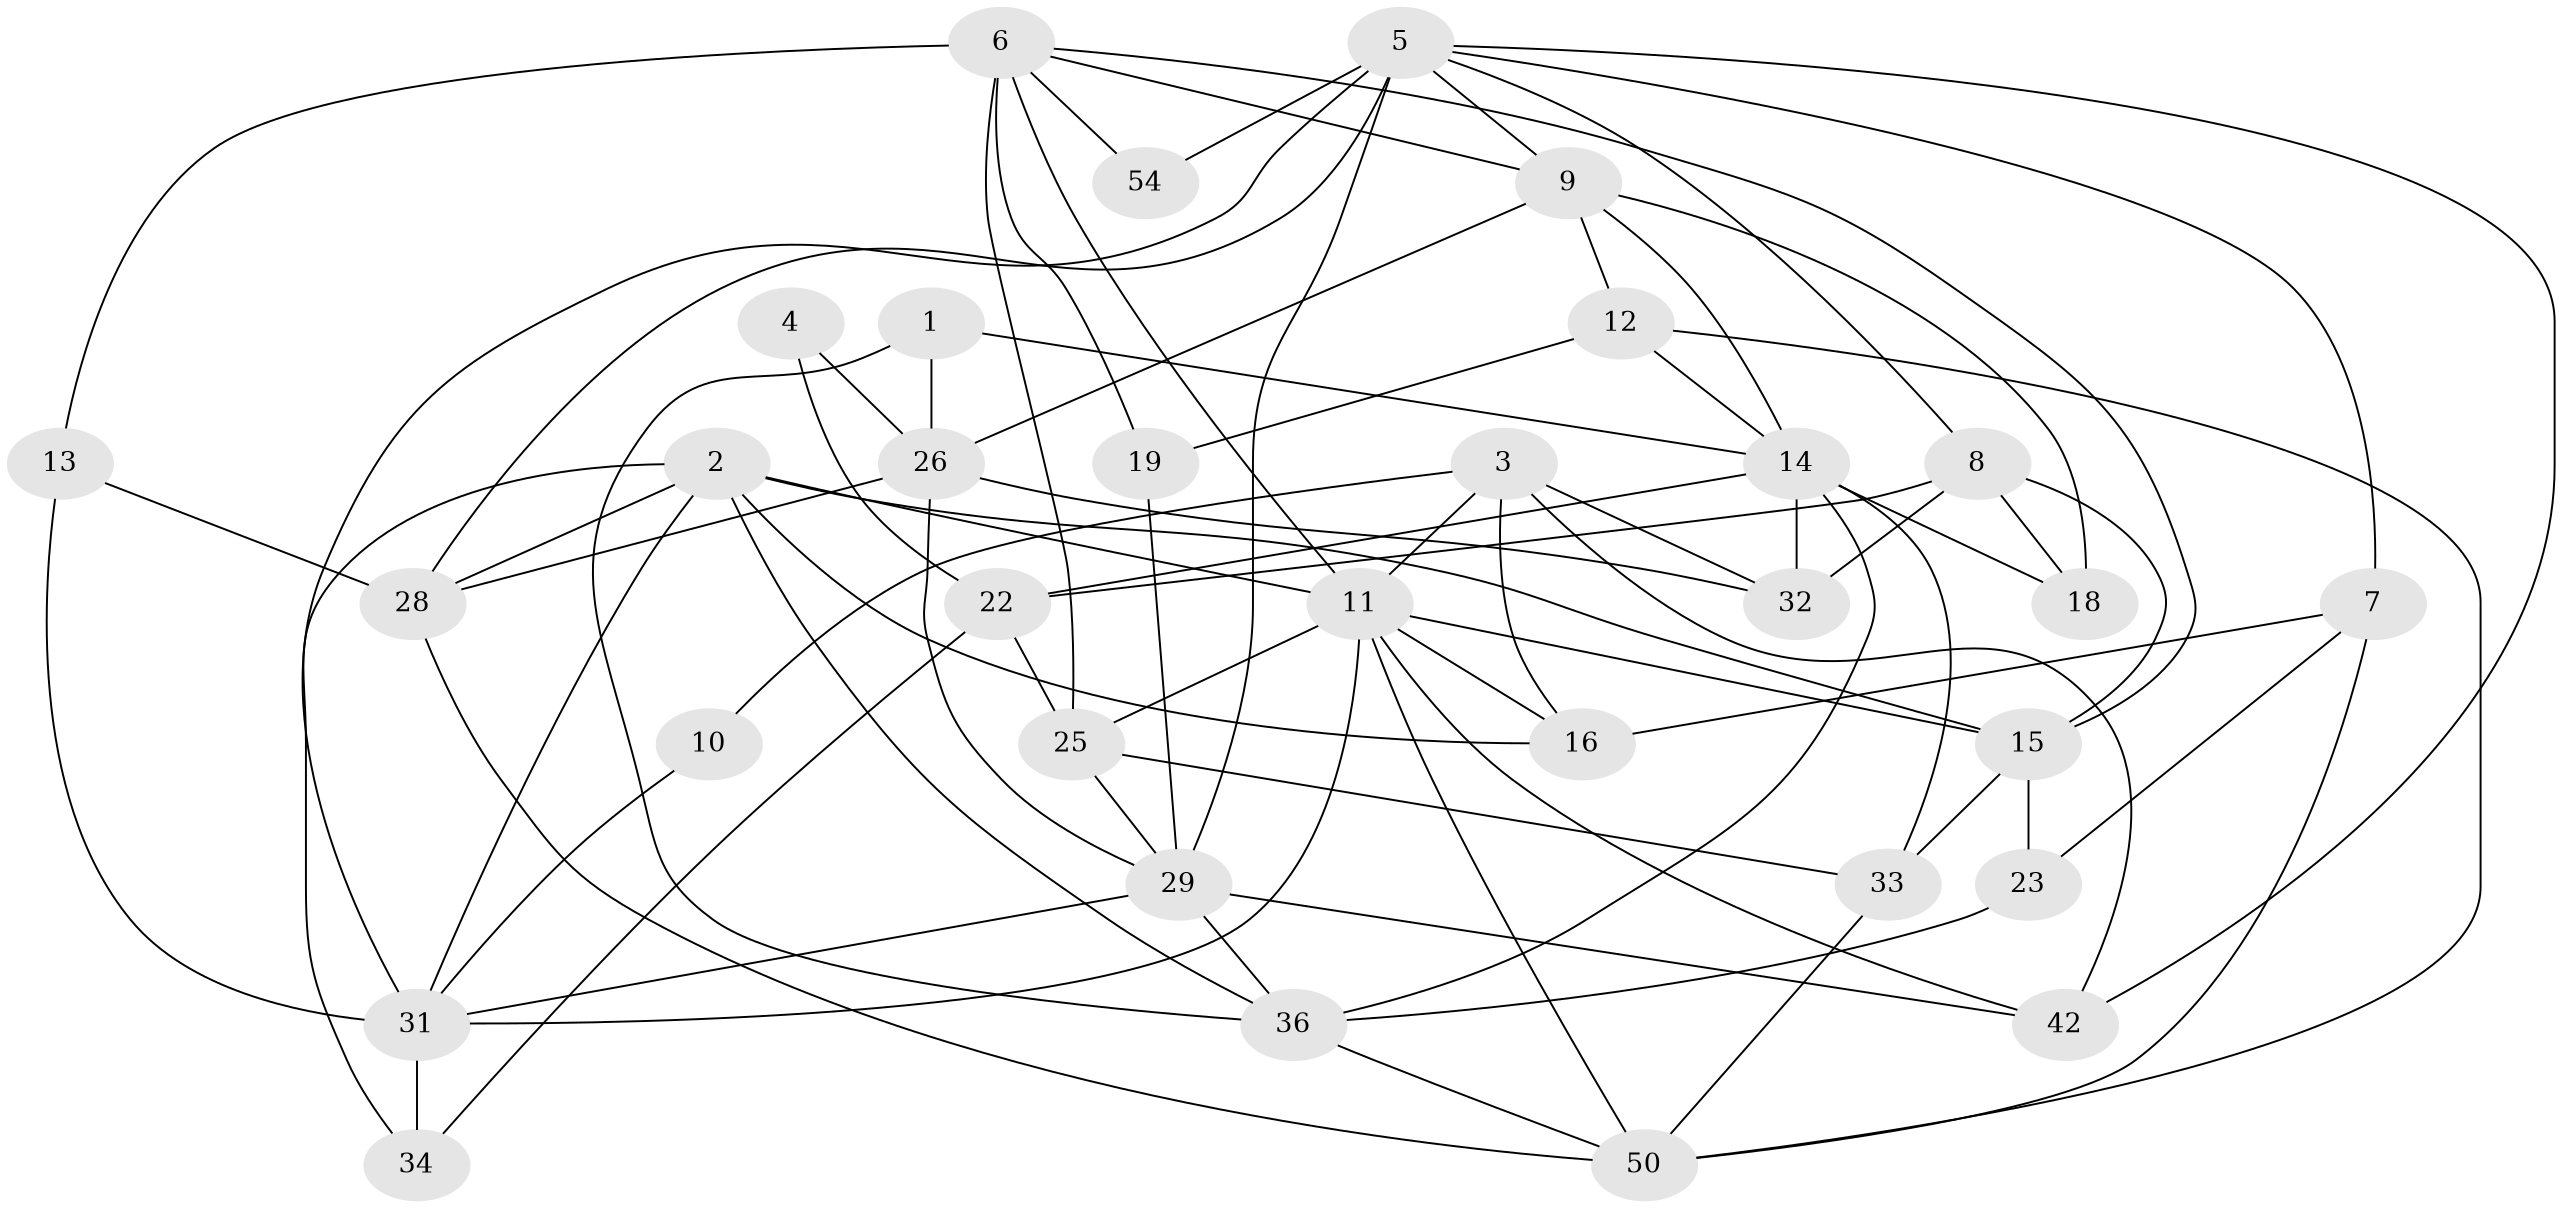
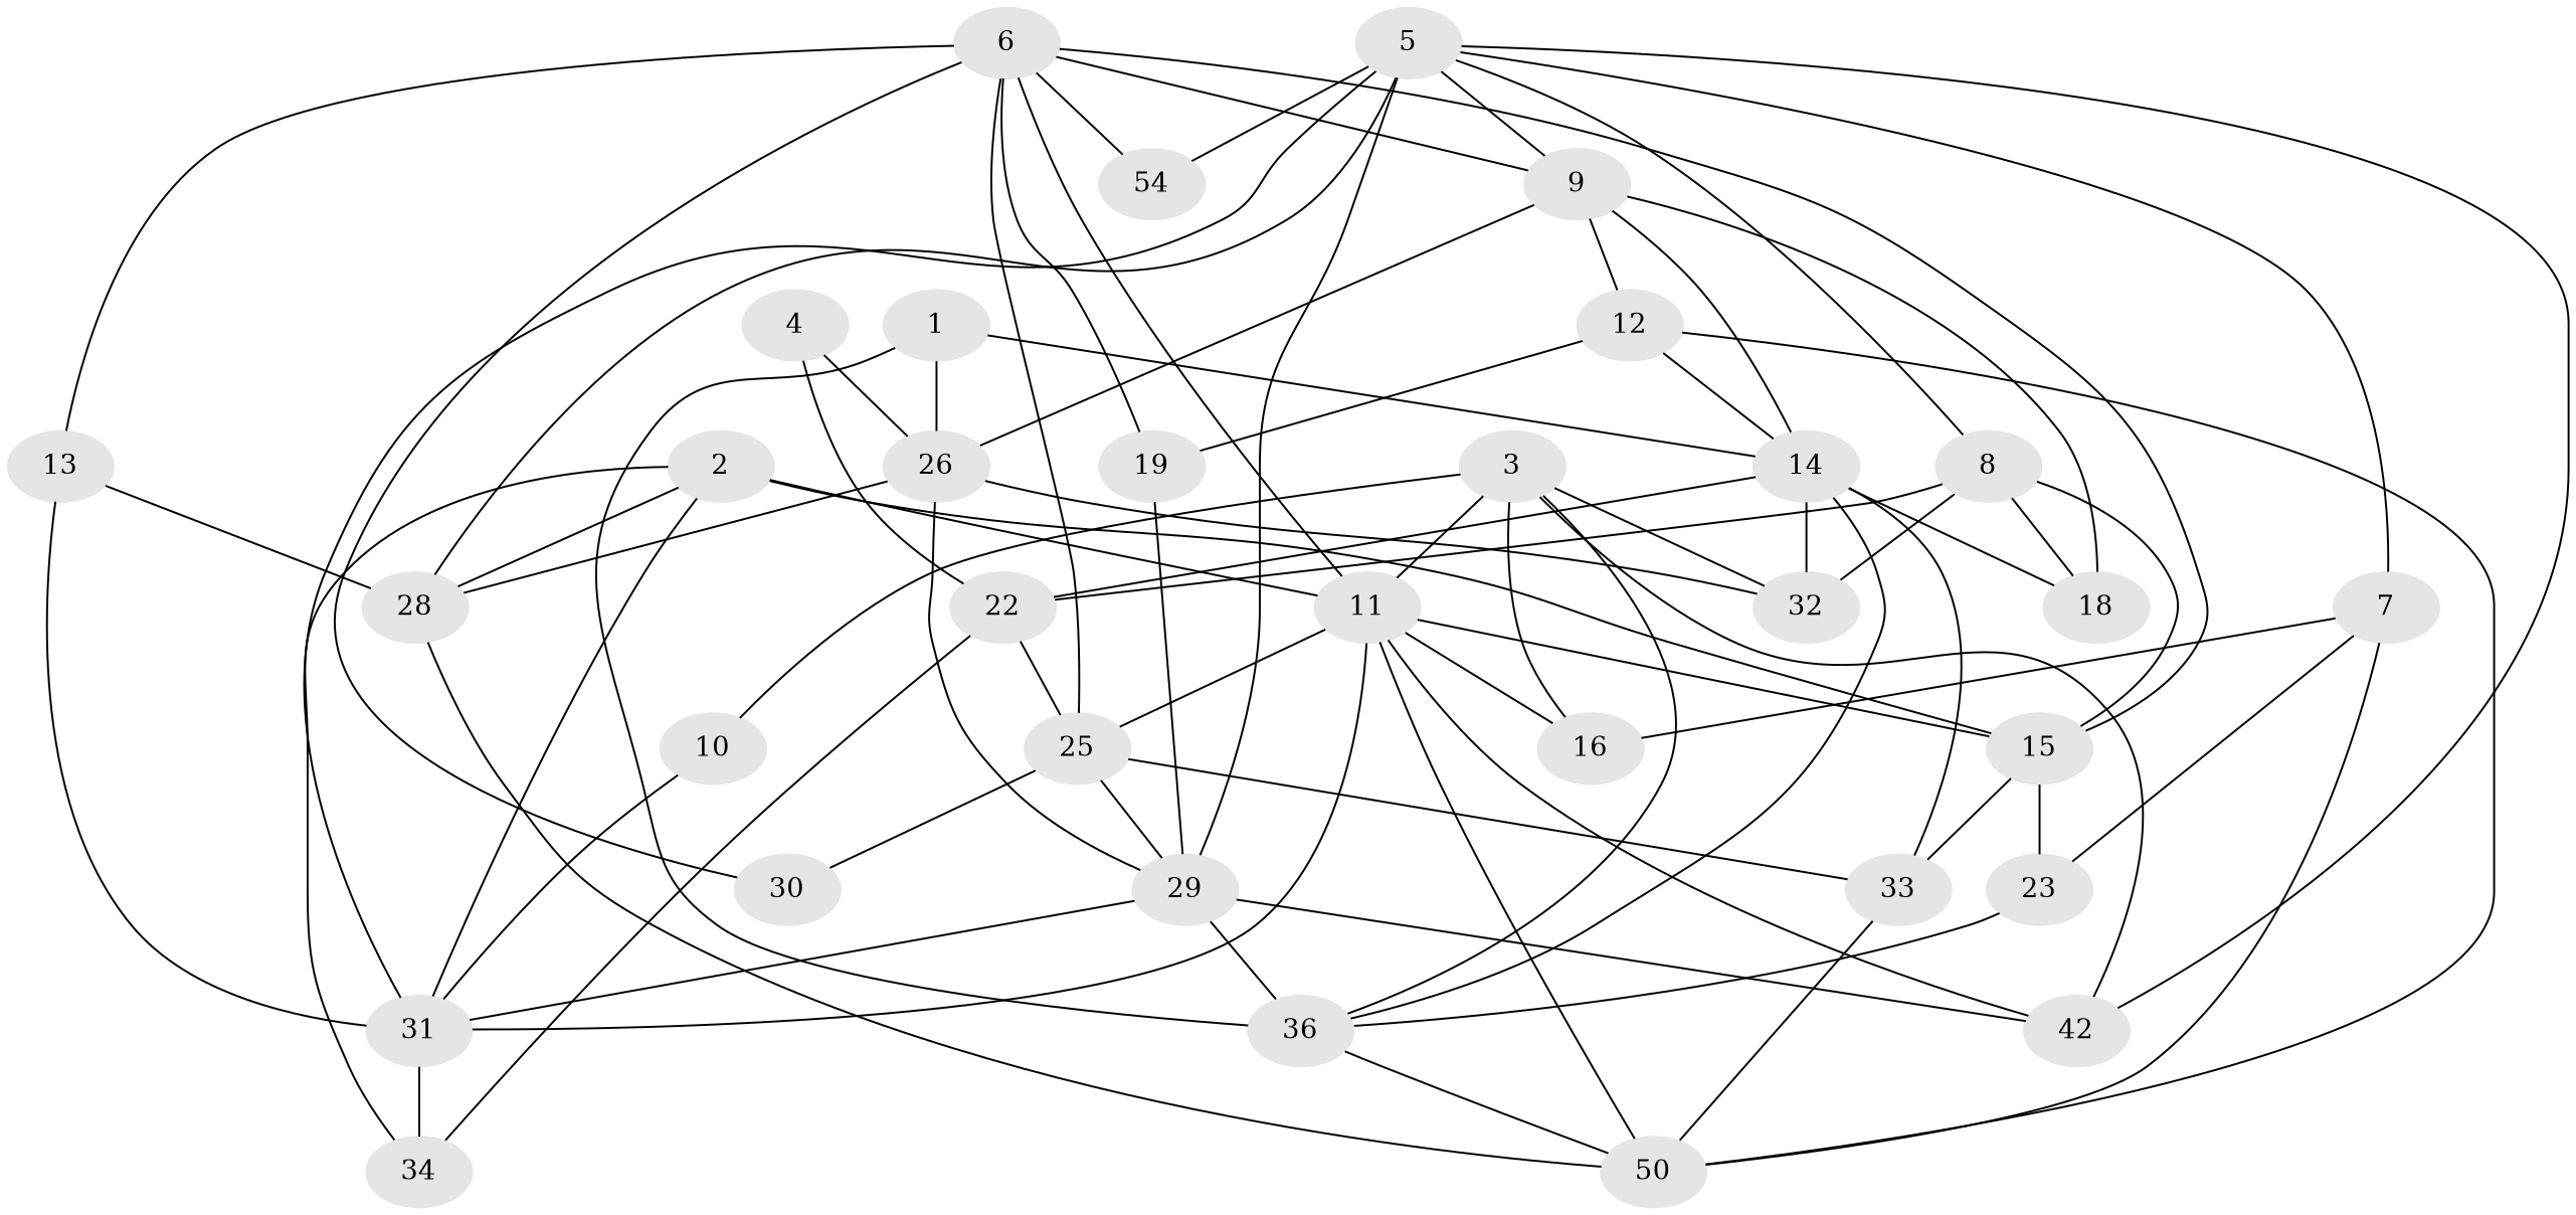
  graph {
    node [color=gray90 style=filled]
    14 [super="+40"]
    36 [super="+51"]
    32 [super="+37"]
    22 [super="+56"]
    18
    33 [super="+35"]
    1
    26 [super="+39"]
    28 [super="+45"]
    29 [super="+52"]
    50 [super="+53"]
    2 [super="+21"]
    11 [super="+27"]
    15 [super="+24"]
    16
    31 [super="+47"]
    34
    42
    25 [super="+55"]
    23 [super="+44"]
    3 [super="+49"]
    10
    4 [super="+17"]
    5 [super="+48"]
    7 [super="+20"]
    8 [super="+43"]
    9 [super="+46"]
    54
    12 [super="+38"]
    6 [super="+41"]
    13
    19
+   30
    14 -- 36
    14 -- 32 [weight=2]
    14 -- 22
    14 -- 18
    14 -- 33
    36 -- 50
    22 -- 34
    22 -- 25
    33 -- 50
    1 -- 14
    1 -- 36
    1 -- 26
    26 -- 32
    26 -- 28 [weight=2]
    26 -- 29
    28 -- 50
    29 -- 36
    29 -- 31
    29 -- 42
    2 -- 28
    2 -- 11 [weight=2]
    2 -- 15
-   2 -- 16
    2 -- 31
    2 -- 34
    11 -- 50
    11 -- 15
    11 -- 16
    11 -- 31
    11 -- 42
    11 -- 25
    15 -- 33
    15 -- 23
    31 -- 34
    25 -- 33
    25 -- 29
+   25 -- 30
    23 -- 36
-   2 -- 36
+   3 -- 36
    3 -- 32
    3 -- 11
    3 -- 16
    3 -- 42
    3 -- 10
    10 -- 31
    4 -- 22 [weight=2]
    4 -- 26
    5 -- 28 [weight=2]
    5 -- 29
    5 -- 31
    5 -- 42
    5 -- 7
    5 -- 8
    5 -- 9
    5 -- 54
    7 -- 50
    7 -- 16
    7 -- 23
    8 -- 32
    8 -- 22
    8 -- 18
    8 -- 15
    9 -- 14
    9 -- 18
    9 -- 26
    9 -- 12
    12 -- 14
    12 -- 50
    12 -- 19
    6 -- 11
    6 -- 15
    6 -- 25
    6 -- 9
    6 -- 54
    6 -- 13
    6 -- 19
+   6 -- 30
    13 -- 28
    13 -- 31
    19 -- 29
  }
